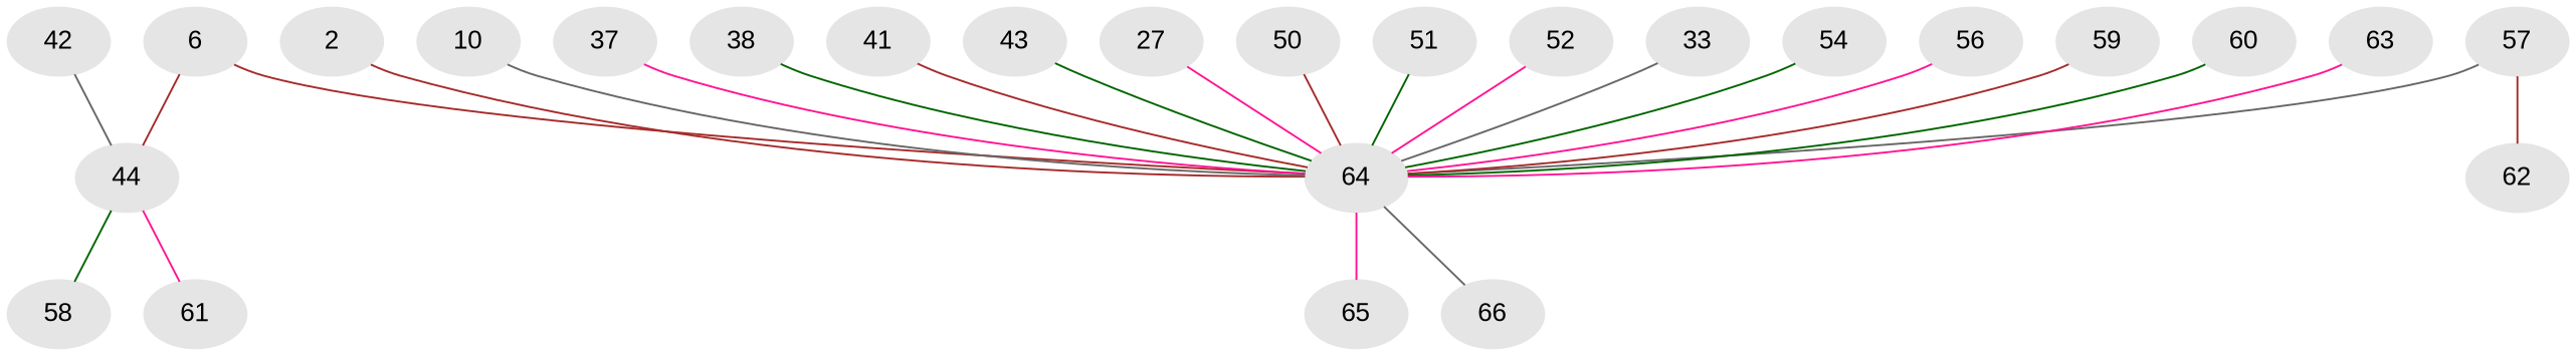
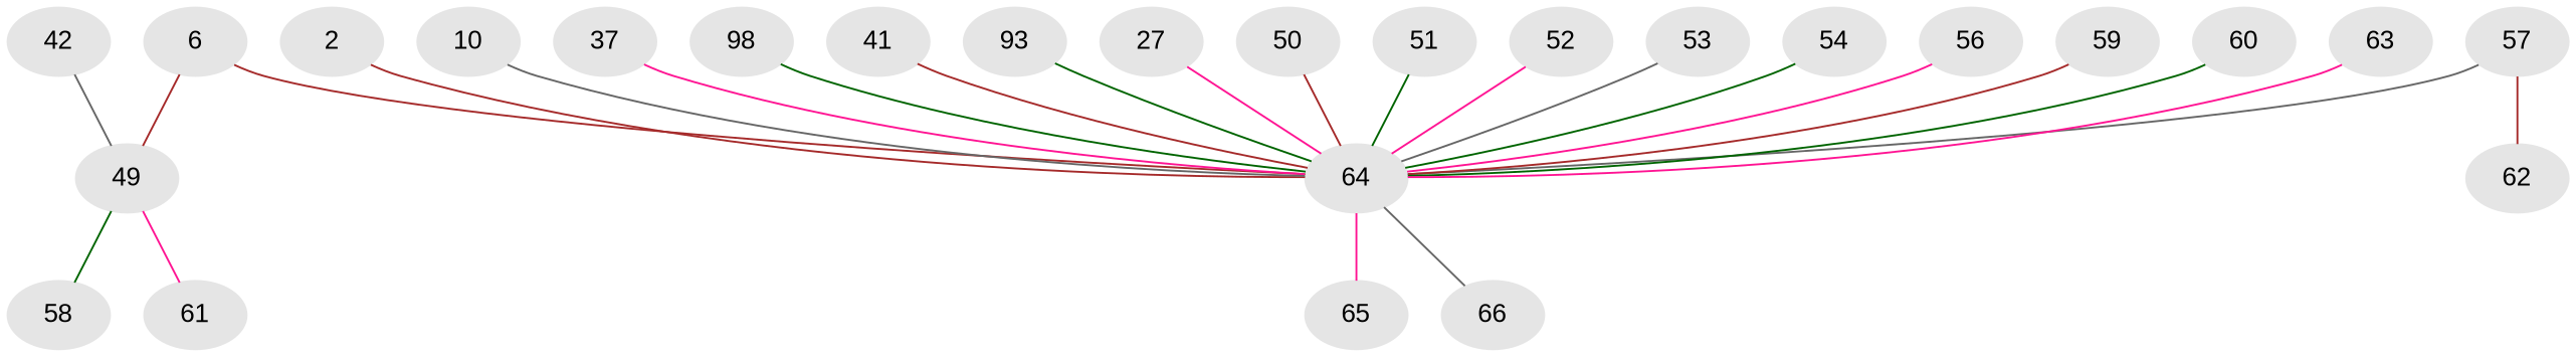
  graph {
    fontname="Liberation Sans"
    node [color=gray90 fontname="Liberation Sans" style=filled]
    edge [color=deeppink fontname="Liberation Sans"]
    64 [super="+8+14+18+22+55+7+23+24+28+30+35+36"]
    65 [super="+12"]
    66
    2
    6 [super="+4"]
-   49 [super="+3" label=44]
+   49 [super="+3"]
    58
    61
    10
    37
-   38
+   38 [label=98]
    41
    42
-   43
+   43 [label=93]
    n15 [label=27]
    50 [super="+31"]
    51 [super="+44"]
    52 [super="+29"]
-   53 [super="+34" label=33]
+   53 [super="+34"]
    54 [super="+33+45+46"]
    56
    57 [super="+26+40"]
    62
    59 [super="+39"]
    60 [super="+16"]
    63
    64 -- 65 [weight=2]
    64 -- 66 [color=gray40]
    2 -- 64 [color=brown weight=2]
    6 -- 64 [color=brown weight=5]
    6 -- 49 [color=brown]
    49 -- 58 [color=darkgreen]
    49 -- 61
    10 -- 64 [color=gray40 weight=2]
    37 -- 64
    38 -- 64 [color=darkgreen]
    41 -- 64 [color=brown]
    42 -- 49 [color=gray40]
    43 -- 64 [color=darkgreen]
    n15 -- 64
    50 -- 64 [color=brown]
    51 -- 64 [color=darkgreen weight=3]
    52 -- 64
    53 -- 64 [color=gray40]
    54 -- 64 [color=darkgreen weight=2]
    56 -- 64
    57 -- 64 [color=gray40 weight=3]
    57 -- 62 [color=brown]
    59 -- 64 [color=brown weight=2]
    60 -- 64 [color=darkgreen]
    63 -- 64
  }
